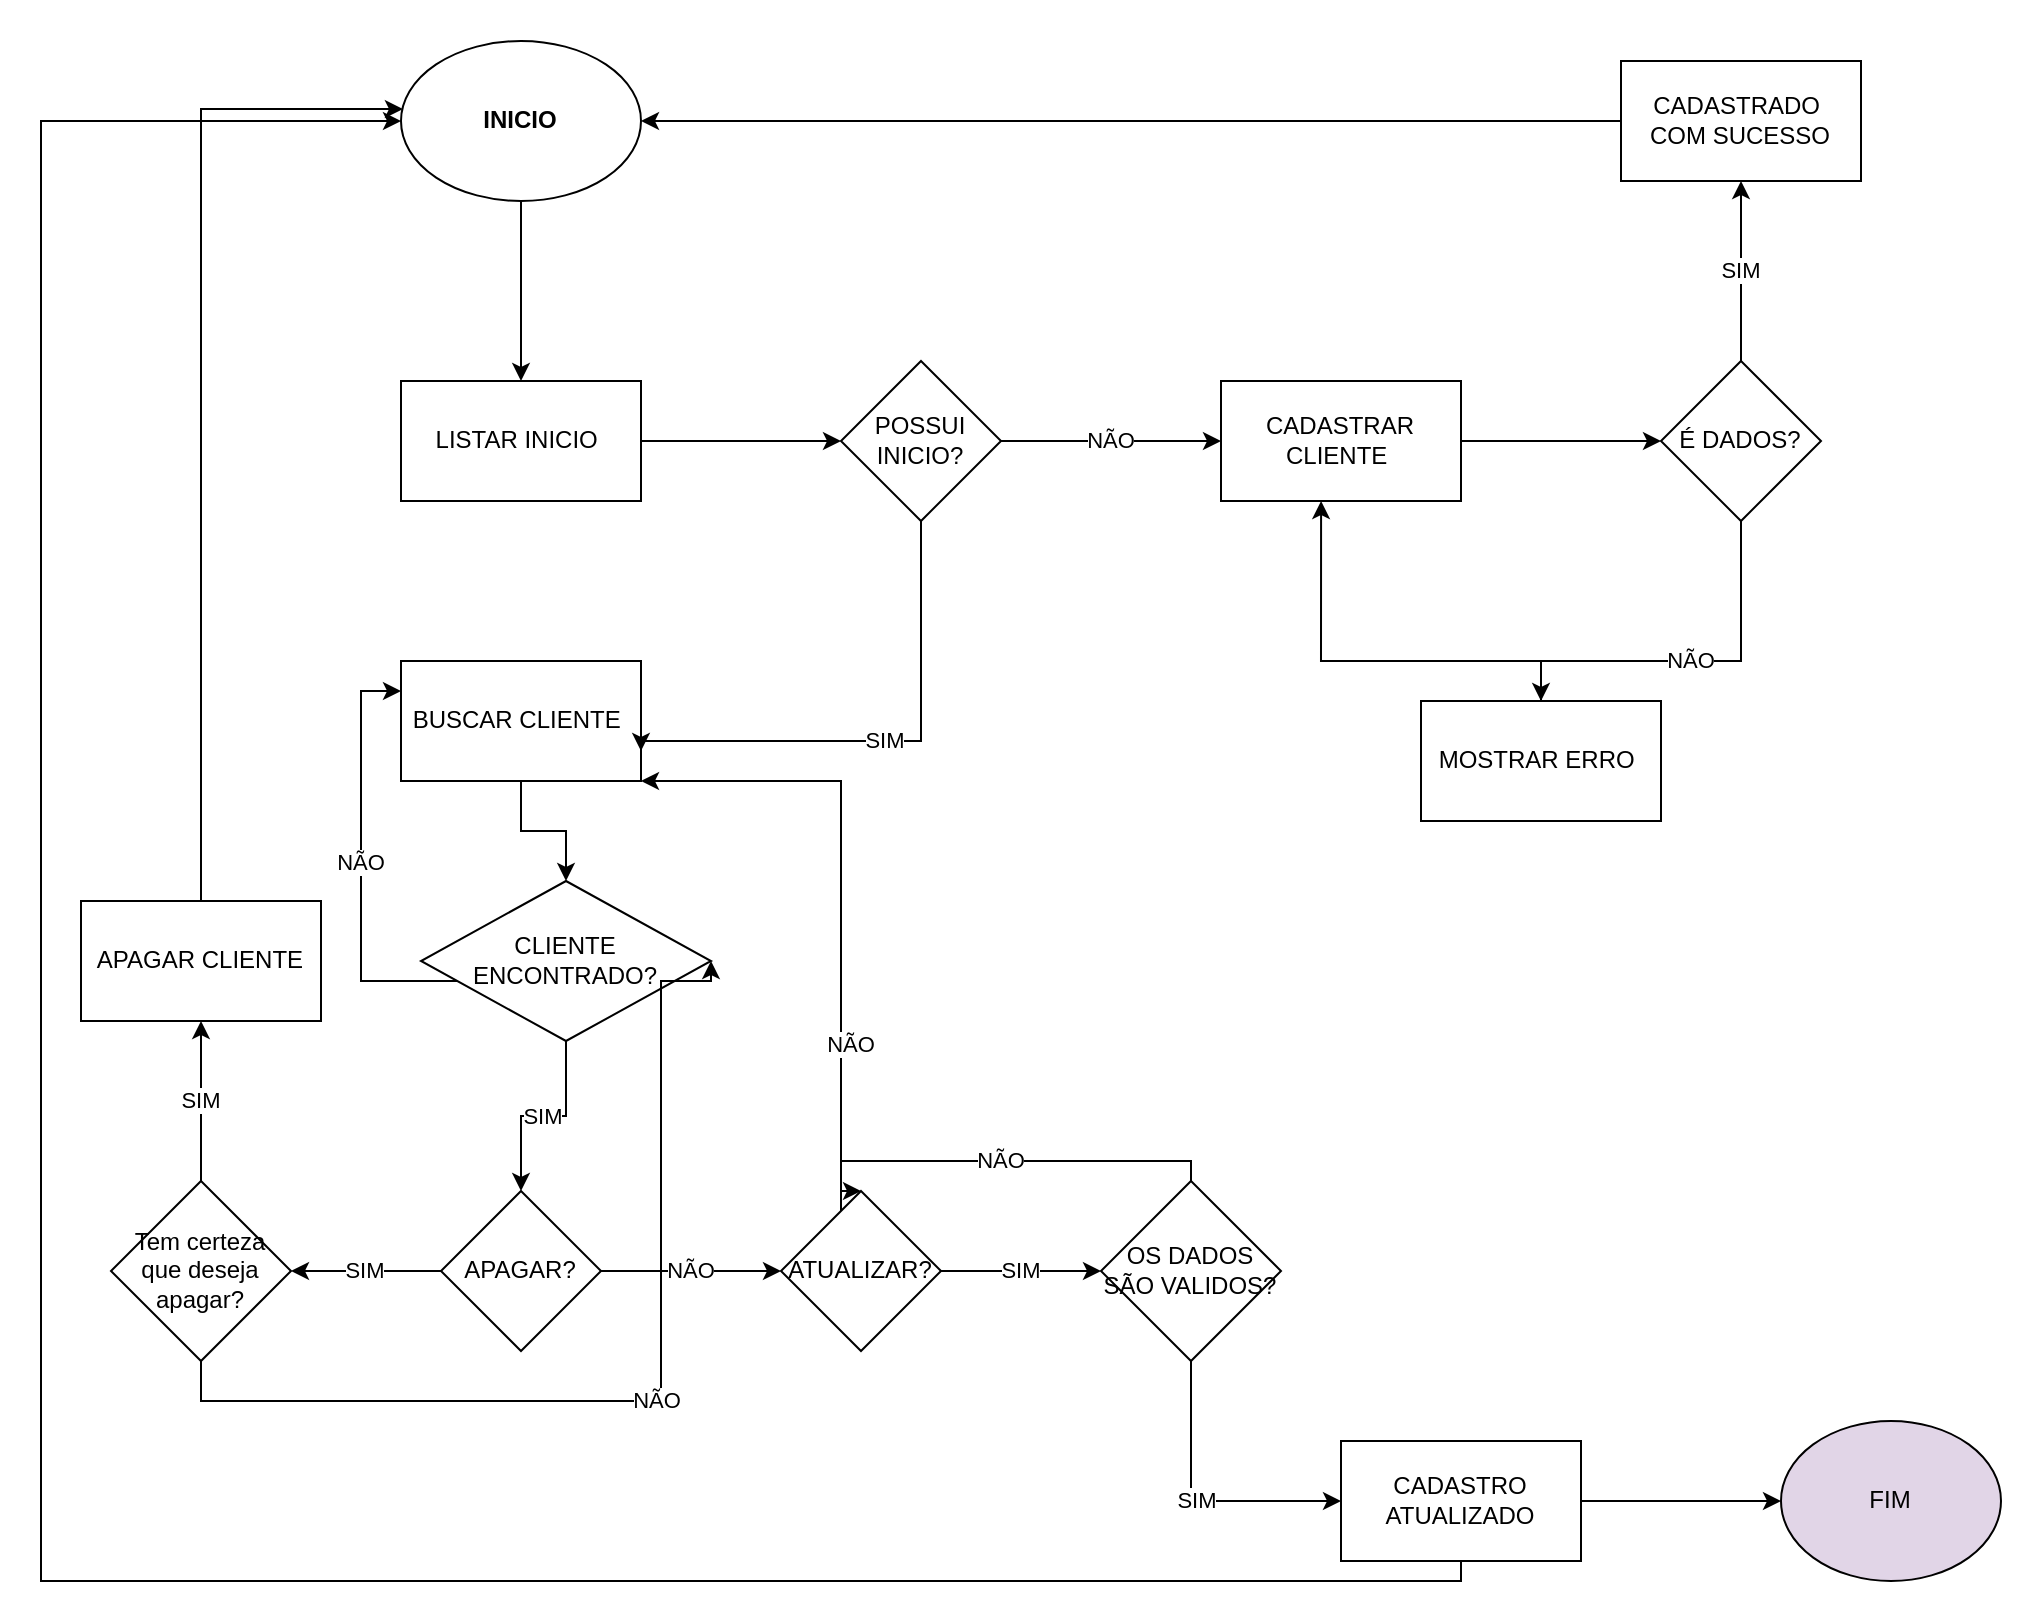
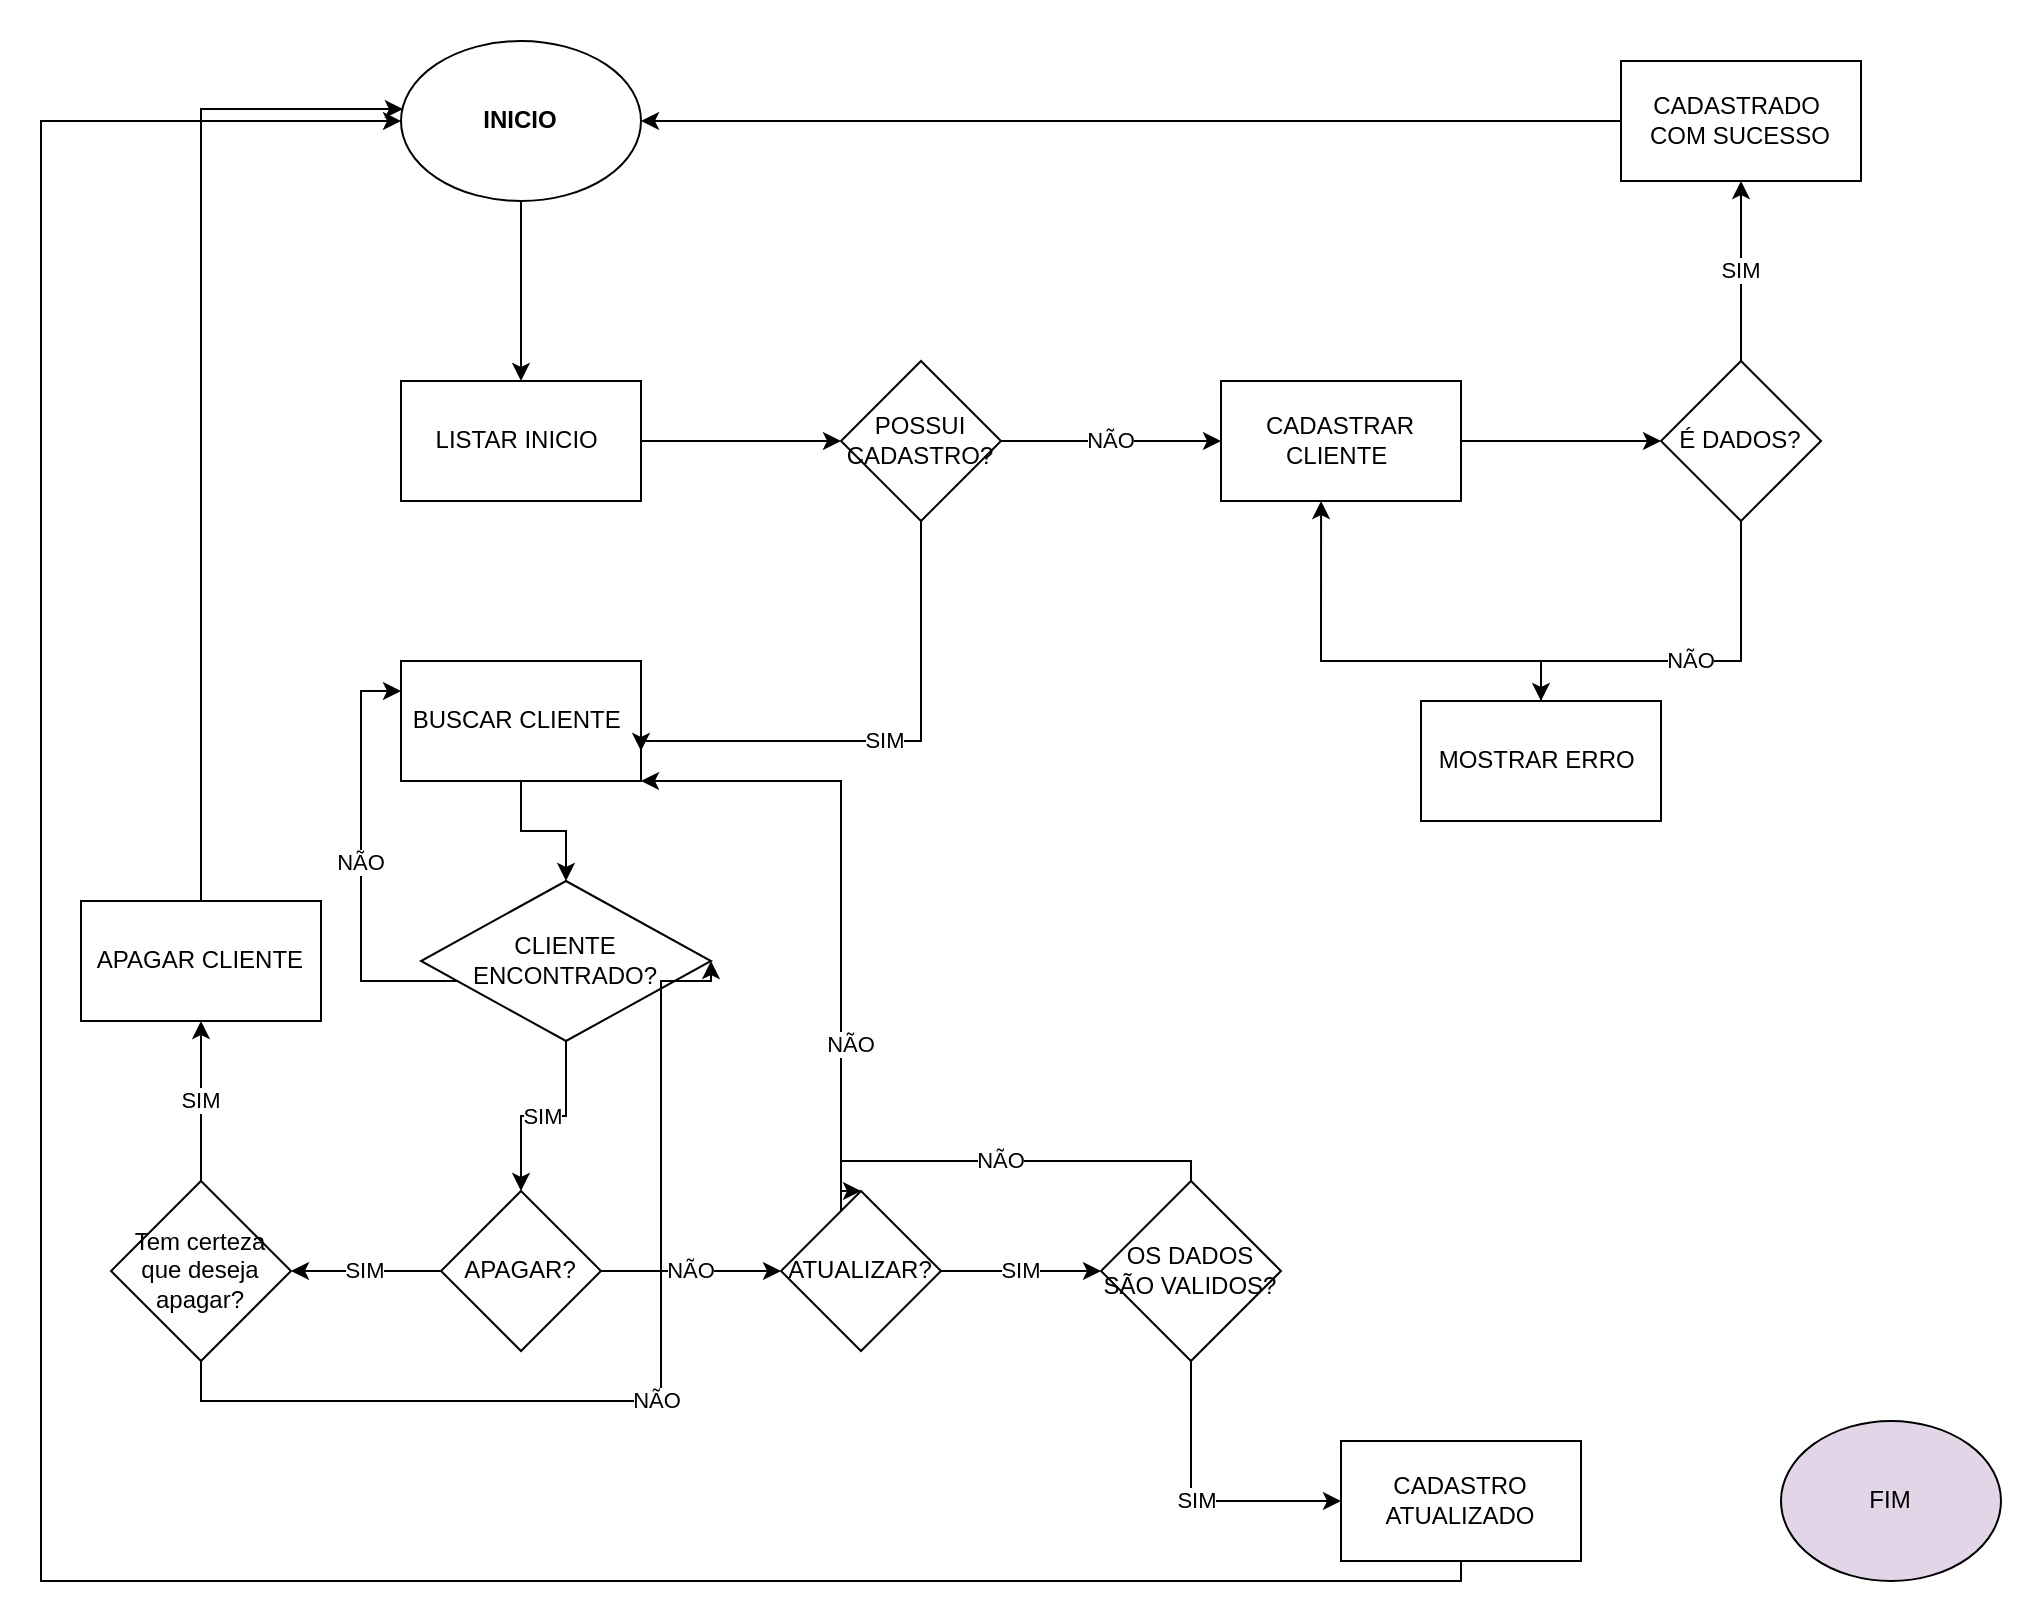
  <mxCell id="0" />
  <mxCell id="1" parent="0" />
  <mxCell id="2" value="" style="edgeStyle=orthogonalEdgeStyle;rounded=0;orthogonalLoop=1;jettySize=auto;html=1;" parent="1" source="3" target="5" edge="1"><mxGeometry relative="1" as="geometry" /></mxCell>
  <mxCell id="3" value="&lt;b&gt;INICIO&lt;/b&gt;" style="ellipse;whiteSpace=wrap;html=1;" parent="1" vertex="1"><mxGeometry x="200" y="20" width="120" height="80" as="geometry" /></mxCell>
  <mxCell id="4" value="" style="edgeStyle=orthogonalEdgeStyle;rounded=0;orthogonalLoop=1;jettySize=auto;html=1;" parent="1" source="5" target="10" edge="1"><mxGeometry relative="1" as="geometry" /></mxCell>
  <mxCell id="5" value="LISTAR INICIO&amp;nbsp;" style="whiteSpace=wrap;html=1;" parent="1" vertex="1"><mxGeometry x="200" y="190" width="120" height="60" as="geometry" /></mxCell>
  <mxCell id="6" value="" style="edgeStyle=orthogonalEdgeStyle;rounded=0;orthogonalLoop=1;jettySize=auto;html=1;" parent="1" source="7" target="22" edge="1"><mxGeometry relative="1" as="geometry" /></mxCell>
  <mxCell id="7" value="BUSCAR CLIENTE&amp;nbsp;" style="whiteSpace=wrap;html=1;" parent="1" vertex="1"><mxGeometry x="200" y="330" width="120" height="60" as="geometry" /></mxCell>
  <mxCell id="8" value="NÃO" style="edgeStyle=orthogonalEdgeStyle;rounded=0;orthogonalLoop=1;jettySize=auto;html=1;" parent="1" source="10" target="12" edge="1"><mxGeometry relative="1" as="geometry" /></mxCell>
  <mxCell id="9" value="SIM" style="edgeStyle=orthogonalEdgeStyle;rounded=0;orthogonalLoop=1;jettySize=auto;html=1;entryX=1;entryY=0.75;entryDx=0;entryDy=0;" parent="1" source="10" target="7" edge="1"><mxGeometry relative="1" as="geometry"><mxPoint x="370" y="410" as="targetPoint" /><Array as="points"><mxPoint x="460" y="370" /><mxPoint x="320" y="370" /></Array></mxGeometry></mxCell>
- <mxCell id="10" value="POSSUI INICIO?" style="rhombus;whiteSpace=wrap;html=1;" parent="1" vertex="1"><mxGeometry x="420" y="180" width="80" height="80" as="geometry" /></mxCell>
+ <mxCell id="10" value="POSSUI CADASTRO?" style="rhombus;whiteSpace=wrap;html=1;" parent="1" vertex="1"><mxGeometry x="420" y="180" width="80" height="80" as="geometry" /></mxCell>
  <mxCell id="11" value="" style="edgeStyle=orthogonalEdgeStyle;rounded=0;orthogonalLoop=1;jettySize=auto;html=1;" parent="1" source="12" target="15" edge="1"><mxGeometry relative="1" as="geometry" /></mxCell>
  <mxCell id="12" value="CADASTRAR CLIENTE&amp;nbsp;" style="whiteSpace=wrap;html=1;" parent="1" vertex="1"><mxGeometry x="610" y="190" width="120" height="60" as="geometry" /></mxCell>
  <mxCell id="13" value="NÃO" style="edgeStyle=orthogonalEdgeStyle;rounded=0;orthogonalLoop=1;jettySize=auto;html=1;" parent="1" source="15" target="16" edge="1"><mxGeometry relative="1" as="geometry"><Array as="points"><mxPoint x="870" y="330" /><mxPoint x="770" y="330" /></Array></mxGeometry></mxCell>
  <mxCell id="14" value="SIM" style="edgeStyle=orthogonalEdgeStyle;rounded=0;orthogonalLoop=1;jettySize=auto;html=1;" parent="1" source="15" target="19" edge="1"><mxGeometry relative="1" as="geometry" /></mxCell>
  <mxCell id="15" value="É DADOS?" style="rhombus;whiteSpace=wrap;html=1;" parent="1" vertex="1"><mxGeometry x="830" y="180" width="80" height="80" as="geometry" /></mxCell>
  <mxCell id="16" value="MOSTRAR ERRO&amp;nbsp;" style="whiteSpace=wrap;html=1;" parent="1" vertex="1"><mxGeometry x="710" y="350" width="120" height="60" as="geometry" /></mxCell>
  <mxCell id="17" style="edgeStyle=orthogonalEdgeStyle;rounded=0;orthogonalLoop=1;jettySize=auto;html=1;entryX=0.417;entryY=1;entryDx=0;entryDy=0;entryPerimeter=0;" parent="1" source="16" target="12" edge="1"><mxGeometry relative="1" as="geometry"><Array as="points"><mxPoint x="770" y="330" /><mxPoint x="660" y="330" /></Array></mxGeometry></mxCell>
  <mxCell id="18" style="edgeStyle=orthogonalEdgeStyle;rounded=0;orthogonalLoop=1;jettySize=auto;html=1;entryX=1;entryY=0.5;entryDx=0;entryDy=0;" parent="1" source="19" target="3" edge="1"><mxGeometry relative="1" as="geometry" /></mxCell>
  <mxCell id="19" value="CADASTRADO&amp;nbsp;&lt;div&gt;COM SUCESSO&lt;/div&gt;" style="whiteSpace=wrap;html=1;" parent="1" vertex="1"><mxGeometry x="810" y="30" width="120" height="60" as="geometry" /></mxCell>
  <mxCell id="20" value="NÃO" style="edgeStyle=orthogonalEdgeStyle;rounded=0;orthogonalLoop=1;jettySize=auto;html=1;entryX=0;entryY=0.25;entryDx=0;entryDy=0;" parent="1" source="22" target="7" edge="1"><mxGeometry relative="1" as="geometry"><Array as="points"><mxPoint x="180" y="490" /><mxPoint x="180" y="345" /></Array></mxGeometry></mxCell>
  <mxCell id="21" value="SIM" style="edgeStyle=orthogonalEdgeStyle;rounded=0;orthogonalLoop=1;jettySize=auto;html=1;" parent="1" source="22" target="25" edge="1"><mxGeometry relative="1" as="geometry" /></mxCell>
  <mxCell id="22" value="CLIENTE ENCONTRADO?" style="rhombus;whiteSpace=wrap;html=1;" parent="1" vertex="1"><mxGeometry x="210" y="440" width="145" height="80" as="geometry" /></mxCell>
  <mxCell id="23" value="SIM" style="edgeStyle=orthogonalEdgeStyle;rounded=0;orthogonalLoop=1;jettySize=auto;html=1;" parent="1" source="25" target="28" edge="1"><mxGeometry relative="1" as="geometry" /></mxCell>
  <mxCell id="24" value="NÃO" style="edgeStyle=orthogonalEdgeStyle;rounded=0;orthogonalLoop=1;jettySize=auto;html=1;" parent="1" source="25" target="34" edge="1"><mxGeometry relative="1" as="geometry" /></mxCell>
  <mxCell id="25" value="APAGAR?" style="rhombus;whiteSpace=wrap;html=1;" parent="1" vertex="1"><mxGeometry x="220" y="595" width="80" height="80" as="geometry" /></mxCell>
  <mxCell id="26" value="SIM" style="edgeStyle=orthogonalEdgeStyle;rounded=0;orthogonalLoop=1;jettySize=auto;html=1;" parent="1" source="28" target="29" edge="1"><mxGeometry relative="1" as="geometry" /></mxCell>
  <mxCell id="27" value="NÃO" style="edgeStyle=orthogonalEdgeStyle;rounded=0;orthogonalLoop=1;jettySize=auto;html=1;entryX=1;entryY=0.5;entryDx=0;entryDy=0;" parent="1" source="28" target="22" edge="1"><mxGeometry relative="1" as="geometry"><Array as="points"><mxPoint x="100" y="700" /><mxPoint x="330" y="700" /><mxPoint x="330" y="490" /></Array></mxGeometry></mxCell>
  <mxCell id="28" value="Tem certeza que deseja apagar?" style="rhombus;whiteSpace=wrap;html=1;" parent="1" vertex="1"><mxGeometry x="55" y="590" width="90" height="90" as="geometry" /></mxCell>
  <mxCell id="29" value="APAGAR CLIENTE" style="whiteSpace=wrap;html=1;" parent="1" vertex="1"><mxGeometry x="40" y="450" width="120" height="60" as="geometry" /></mxCell>
  <mxCell id="30" style="edgeStyle=orthogonalEdgeStyle;rounded=0;orthogonalLoop=1;jettySize=auto;html=1;entryX=0.008;entryY=0.425;entryDx=0;entryDy=0;entryPerimeter=0;" parent="1" source="29" target="3" edge="1"><mxGeometry relative="1" as="geometry"><Array as="points"><mxPoint x="100" y="54" /></Array></mxGeometry></mxCell>
  <mxCell id="31" value="SIM" style="edgeStyle=orthogonalEdgeStyle;rounded=0;orthogonalLoop=1;jettySize=auto;html=1;" parent="1" source="34" target="37" edge="1"><mxGeometry relative="1" as="geometry" /></mxCell>
  <mxCell id="32" style="edgeStyle=orthogonalEdgeStyle;rounded=0;orthogonalLoop=1;jettySize=auto;html=1;" parent="1" source="34" target="7" edge="1"><mxGeometry relative="1" as="geometry"><mxPoint x="300" y="390" as="targetPoint" /><Array as="points"><mxPoint x="420" y="390" /></Array></mxGeometry></mxCell>
  <mxCell id="33" value="NÃO" style="edgeLabel;html=1;align=center;verticalAlign=middle;resizable=0;points=[];" parent="32" vertex="1" connectable="0"><mxGeometry x="-0.465" y="-4" relative="1" as="geometry"><mxPoint as="offset" /></mxGeometry></mxCell>
  <mxCell id="34" value="ATUALIZAR?" style="rhombus;whiteSpace=wrap;html=1;" parent="1" vertex="1"><mxGeometry x="390" y="595" width="80" height="80" as="geometry" /></mxCell>
  <mxCell id="35" value="SIM" style="edgeStyle=orthogonalEdgeStyle;rounded=0;orthogonalLoop=1;jettySize=auto;html=1;" parent="1" source="37" target="40" edge="1"><mxGeometry relative="1" as="geometry"><Array as="points"><mxPoint x="595" y="750" /></Array></mxGeometry></mxCell>
  <mxCell id="36" value="NÃO" style="edgeStyle=orthogonalEdgeStyle;rounded=0;orthogonalLoop=1;jettySize=auto;html=1;entryX=0.5;entryY=0;entryDx=0;entryDy=0;" parent="1" source="37" target="34" edge="1"><mxGeometry relative="1" as="geometry"><Array as="points"><mxPoint x="595" y="580" /><mxPoint x="420" y="580" /></Array></mxGeometry></mxCell>
  <mxCell id="37" value="OS DADOS SÃO VALIDOS?" style="rhombus;whiteSpace=wrap;html=1;" parent="1" vertex="1"><mxGeometry x="550" y="590" width="90" height="90" as="geometry" /></mxCell>
  <mxCell id="38" style="edgeStyle=orthogonalEdgeStyle;rounded=0;orthogonalLoop=1;jettySize=auto;html=1;entryX=0;entryY=0.5;entryDx=0;entryDy=0;" parent="1" source="40" target="3" edge="1"><mxGeometry relative="1" as="geometry"><Array as="points"><mxPoint x="730" y="790" /><mxPoint x="20" y="790" /><mxPoint x="20" y="60" /></Array></mxGeometry></mxCell>
- <mxCell id="39" value="" style="edgeStyle=orthogonalEdgeStyle;rounded=0;orthogonalLoop=1;jettySize=auto;html=1;" parent="1" source="40" target="41" edge="1"><mxGeometry relative="1" as="geometry" /></mxCell>
  <mxCell id="40" value="CADASTRO ATUALIZADO" style="whiteSpace=wrap;html=1;" parent="1" vertex="1"><mxGeometry x="670" y="720" width="120" height="60" as="geometry" /></mxCell>
  <mxCell id="41" value="FIM" style="ellipse;whiteSpace=wrap;html=1;fillColor=#e1d5e7;" parent="1" vertex="1"><mxGeometry x="890" y="710" width="110" height="80" as="geometry" /></mxCell>
